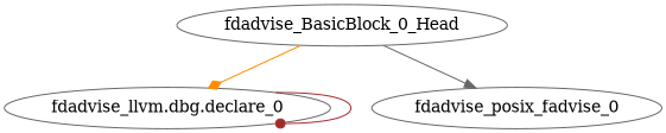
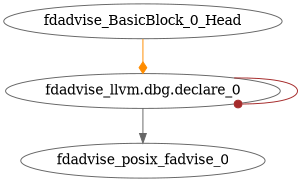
  digraph {
    node [color=gray40]
    "fdadvise_llvm.dbg.declare_0"
    fdadvise_posix_fadvise_0
    fdadvise_BasicBlock_0_Head
    "fdadvise_llvm.dbg.declare_0" -> "fdadvise_llvm.dbg.declare_0" [arrowhead=dot color=brown]
-   fdadvise_BasicBlock_0_Head -> fdadvise_posix_fadvise_0 [arrowhead=normal color=gray40]
+   "fdadvise_llvm.dbg.declare_0" -> fdadvise_posix_fadvise_0 [arrowhead=normal color=gray40]
    fdadvise_BasicBlock_0_Head -> "fdadvise_llvm.dbg.declare_0" [arrowhead=diamond color=darkorange]
  }
